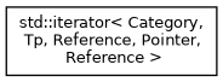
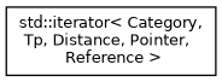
  digraph {
    rankdir=LR
-   n1 [color=black fillcolor=white fontname=Helvetica fontsize=10 height=0.2 label="std::iterator\< Category,\l Tp, Reference, Pointer,\l Reference \>" shape=record style=filled width=0.4]
+   n1 [color=black fillcolor=white fontname=Helvetica fontsize=10 height=0.2 label="std::iterator\< Category,\l Tp, Distance, Pointer,\l Reference \>" shape=record style=filled width=0.4]
  }
